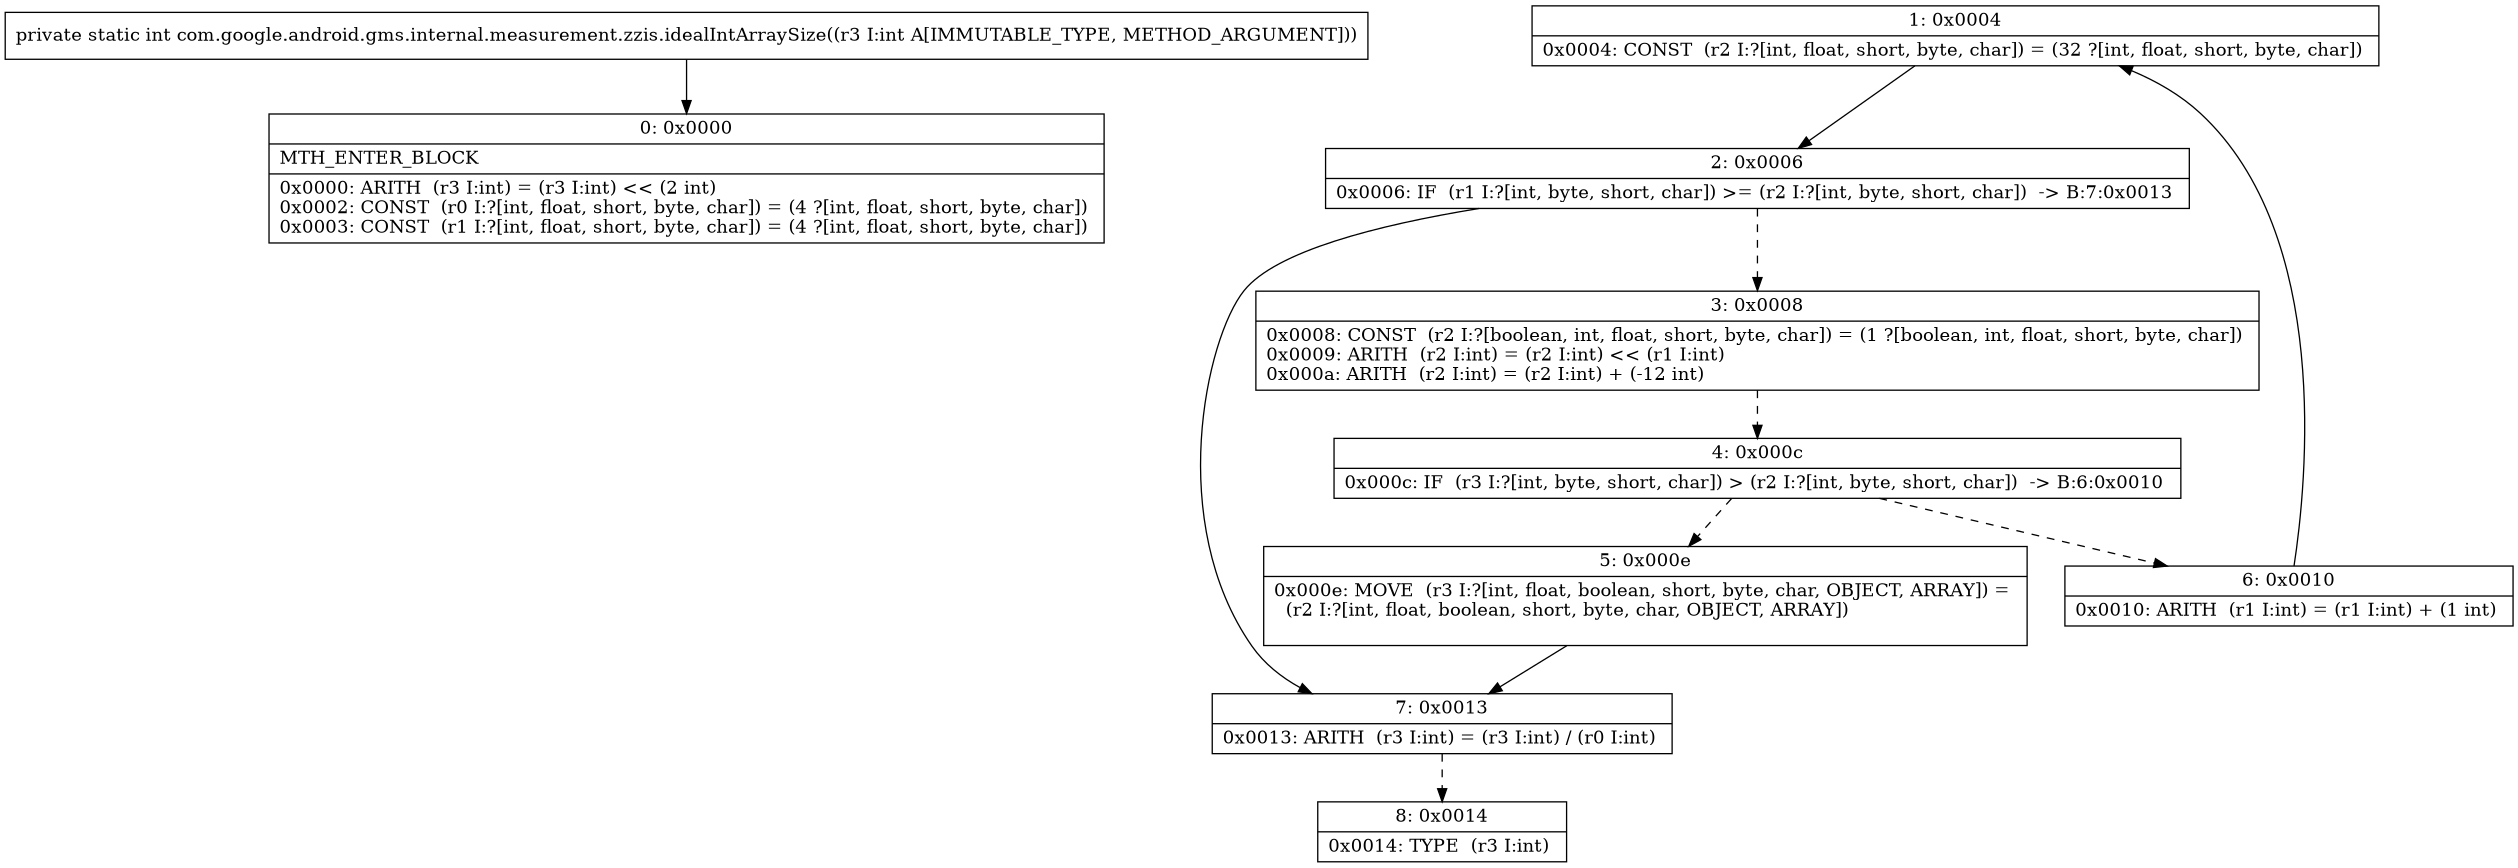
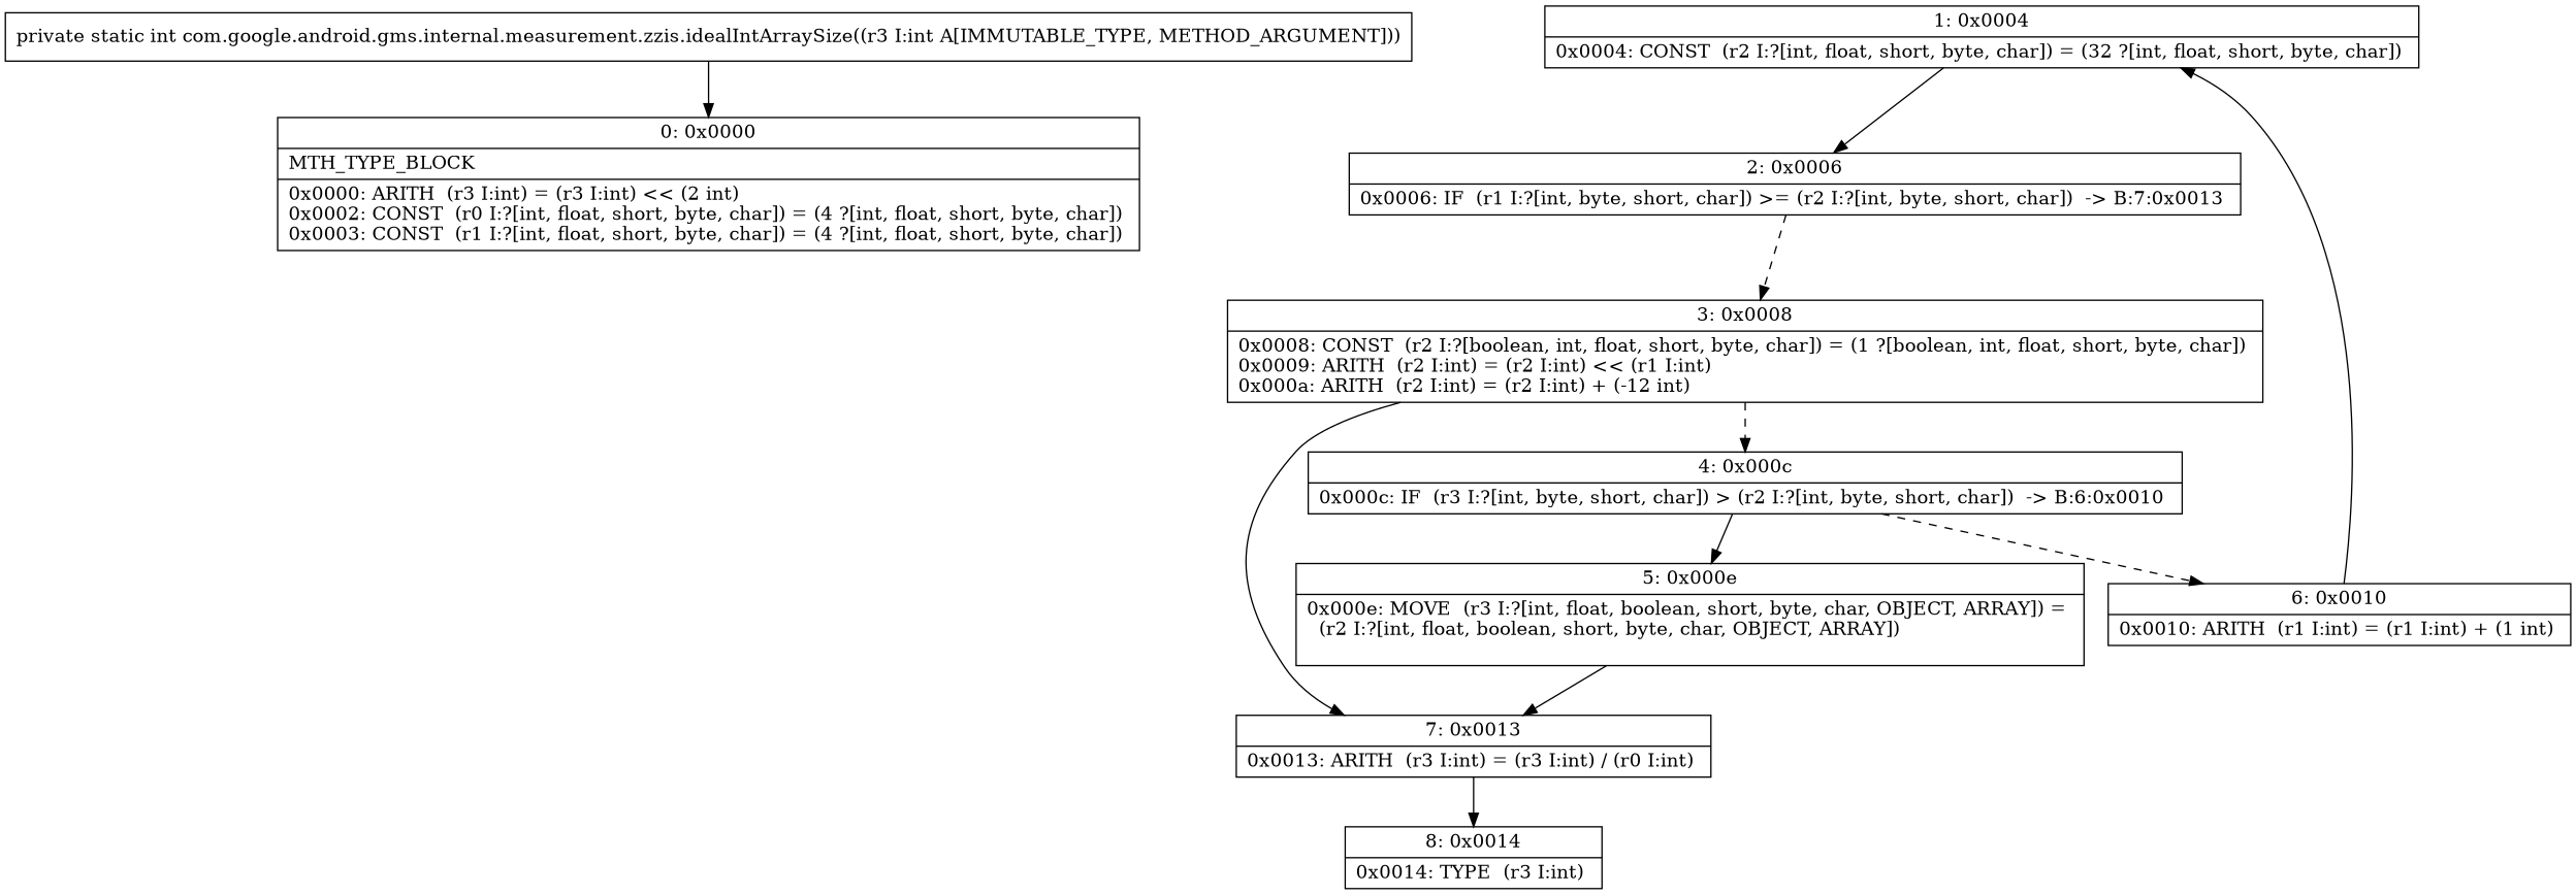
  digraph {
    node [shape=record]
-   n1 [label="{0\:\ 0x0000|MTH_ENTER_BLOCK\l|0x0000: ARITH  (r3 I:int) = (r3 I:int) \<\< (2 int) \l0x0002: CONST  (r0 I:?[int, float, short, byte, char]) = (4 ?[int, float, short, byte, char]) \l0x0003: CONST  (r1 I:?[int, float, short, byte, char]) = (4 ?[int, float, short, byte, char]) \l}"]
+   n1 [label="{0\:\ 0x0000|MTH_TYPE_BLOCK\l|0x0000: ARITH  (r3 I:int) = (r3 I:int) \<\< (2 int) \l0x0002: CONST  (r0 I:?[int, float, short, byte, char]) = (4 ?[int, float, short, byte, char]) \l0x0003: CONST  (r1 I:?[int, float, short, byte, char]) = (4 ?[int, float, short, byte, char]) \l}"]
    n2 [label="{1\:\ 0x0004|0x0004: CONST  (r2 I:?[int, float, short, byte, char]) = (32 ?[int, float, short, byte, char]) \l}"]
    n3 [label="{2\:\ 0x0006|0x0006: IF  (r1 I:?[int, byte, short, char]) \>= (r2 I:?[int, byte, short, char])  \-\> B:7:0x0013 \l}"]
    n4 [label="{3\:\ 0x0008|0x0008: CONST  (r2 I:?[boolean, int, float, short, byte, char]) = (1 ?[boolean, int, float, short, byte, char]) \l0x0009: ARITH  (r2 I:int) = (r2 I:int) \<\< (r1 I:int) \l0x000a: ARITH  (r2 I:int) = (r2 I:int) + (\-12 int) \l}"]
    n5 [label="{7\:\ 0x0013|0x0013: ARITH  (r3 I:int) = (r3 I:int) \/ (r0 I:int) \l}"]
    n6 [label="{4\:\ 0x000c|0x000c: IF  (r3 I:?[int, byte, short, char]) \> (r2 I:?[int, byte, short, char])  \-\> B:6:0x0010 \l}"]
    n7 [label="{8\:\ 0x0014|0x0014: TYPE  (r3 I:int) \l}"]
    n8 [label="{5\:\ 0x000e|0x000e: MOVE  (r3 I:?[int, float, boolean, short, byte, char, OBJECT, ARRAY]) = \l  (r2 I:?[int, float, boolean, short, byte, char, OBJECT, ARRAY])\l \l}"]
    n9 [label="{6\:\ 0x0010|0x0010: ARITH  (r1 I:int) = (r1 I:int) + (1 int) \l}"]
    n10 [label="{private static int com.google.android.gms.internal.measurement.zzis.idealIntArraySize((r3 I:int A[IMMUTABLE_TYPE, METHOD_ARGUMENT])) }"]
    n2 -> n3
    n3 -> n4 [style=dashed]
-   n3 -> n5
+   n4 -> n5
    n4 -> n6 [style=dashed]
-   n5 -> n7 [style=dashed]
-   n6 -> n8 [style=dashed]
+   n5 -> n7
+   n6 -> n8 [style=solid]
    n6 -> n9 [style=dashed]
    n8 -> n5
    n9 -> n2
    n10 -> n1
  }
